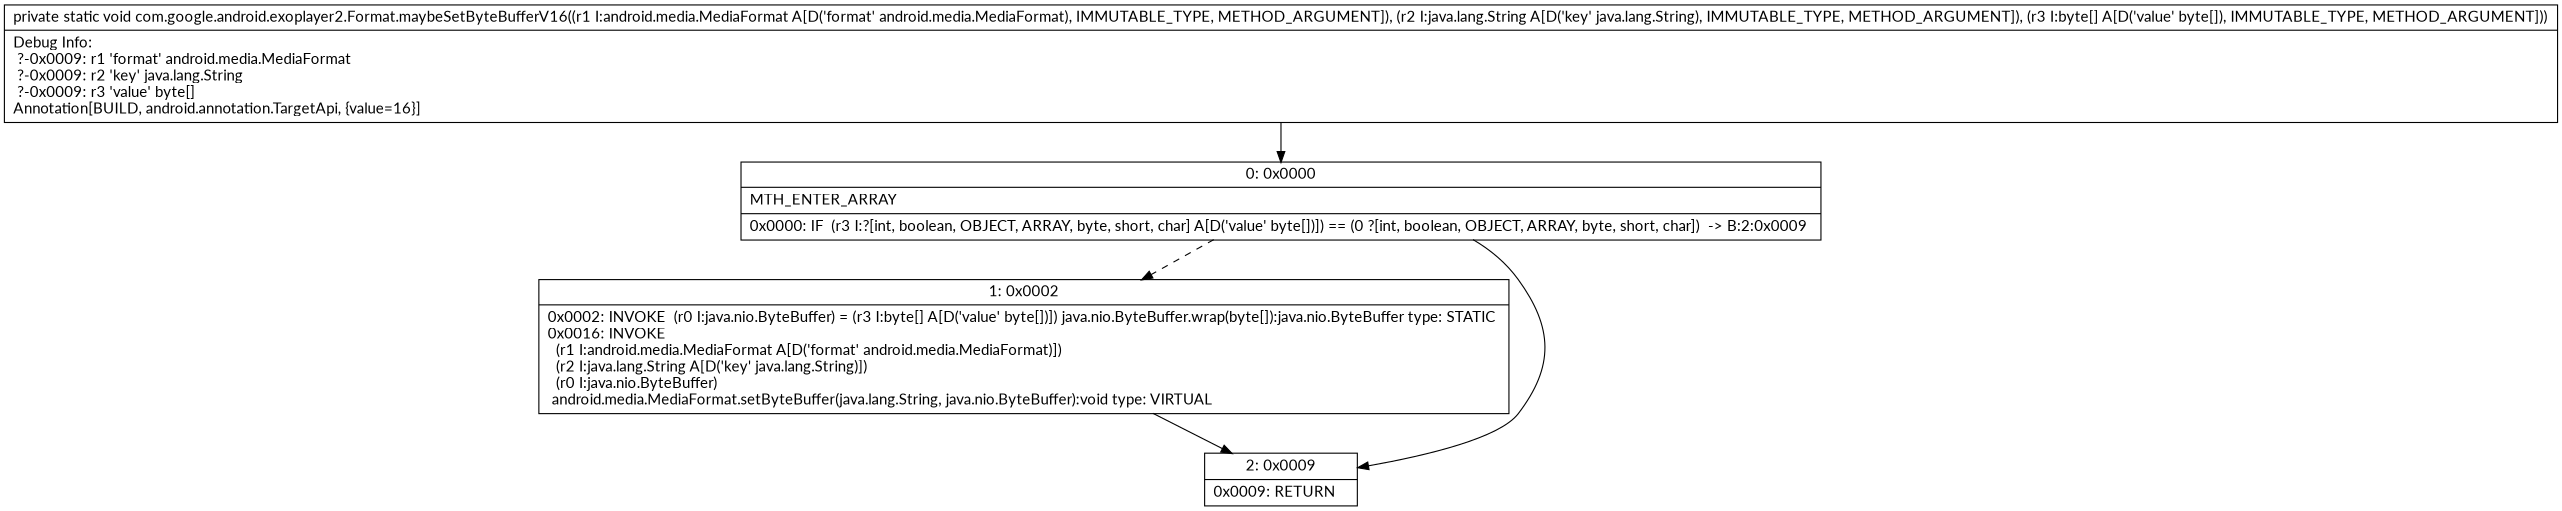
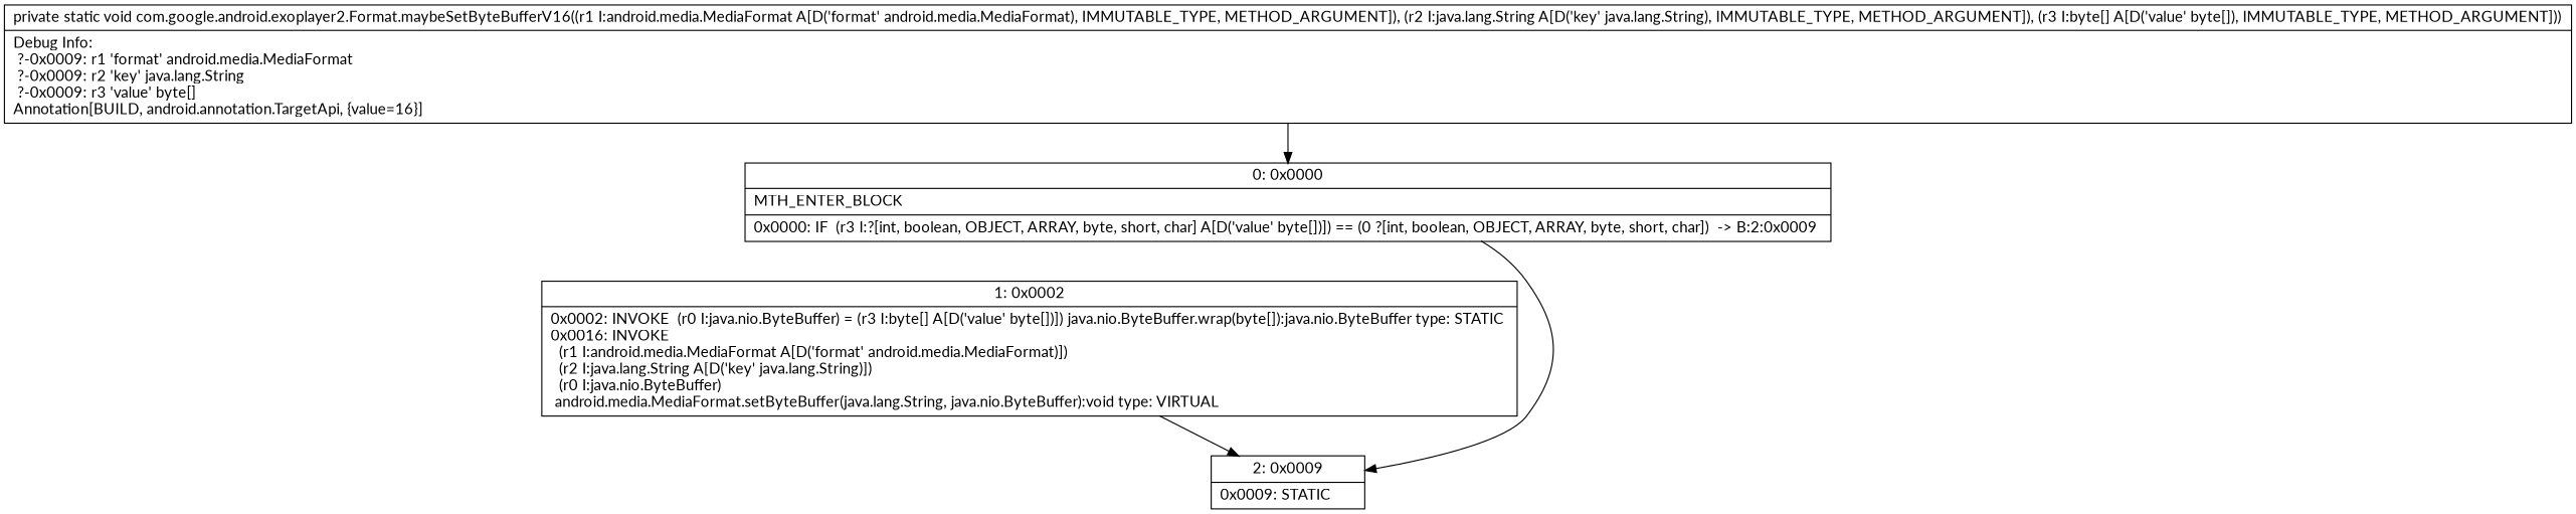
  digraph {
    fontname=Lato
    node [fontname=Lato shape=record]
    edge [fontname=Lato]
-   n1 [label="{0\:\ 0x0000|MTH_ENTER_ARRAY\l|0x0000: IF  (r3 I:?[int, boolean, OBJECT, ARRAY, byte, short, char] A[D('value' byte[])]) == (0 ?[int, boolean, OBJECT, ARRAY, byte, short, char])  \-\> B:2:0x0009 \l}"]
+   n1 [label="{0\:\ 0x0000|MTH_ENTER_BLOCK\l|0x0000: IF  (r3 I:?[int, boolean, OBJECT, ARRAY, byte, short, char] A[D('value' byte[])]) == (0 ?[int, boolean, OBJECT, ARRAY, byte, short, char])  \-\> B:2:0x0009 \l}"]
    n2 [label="{1\:\ 0x0002|0x0002: INVOKE  (r0 I:java.nio.ByteBuffer) = (r3 I:byte[] A[D('value' byte[])]) java.nio.ByteBuffer.wrap(byte[]):java.nio.ByteBuffer type: STATIC \l0x0016: INVOKE  \l  (r1 I:android.media.MediaFormat A[D('format' android.media.MediaFormat)])\l  (r2 I:java.lang.String A[D('key' java.lang.String)])\l  (r0 I:java.nio.ByteBuffer)\l android.media.MediaFormat.setByteBuffer(java.lang.String, java.nio.ByteBuffer):void type: VIRTUAL \l}"]
-   n3 [label="{2\:\ 0x0009|0x0009: RETURN   \l}"]
+   n3 [label="{2\:\ 0x0009|0x0009: STATIC   \l}"]
    n4 [label="{private static void com.google.android.exoplayer2.Format.maybeSetByteBufferV16((r1 I:android.media.MediaFormat A[D('format' android.media.MediaFormat), IMMUTABLE_TYPE, METHOD_ARGUMENT]), (r2 I:java.lang.String A[D('key' java.lang.String), IMMUTABLE_TYPE, METHOD_ARGUMENT]), (r3 I:byte[] A[D('value' byte[]), IMMUTABLE_TYPE, METHOD_ARGUMENT]))  | Debug Info:\l  ?\-0x0009: r1 'format' android.media.MediaFormat\l  ?\-0x0009: r2 'key' java.lang.String\l  ?\-0x0009: r3 'value' byte[]\lAnnotation[BUILD, android.annotation.TargetApi, \{value=16\}]\l}"]
-   n1 -> n2 [style=dashed]
    n1 -> n3
    n2 -> n3
    n4 -> n1
  }
